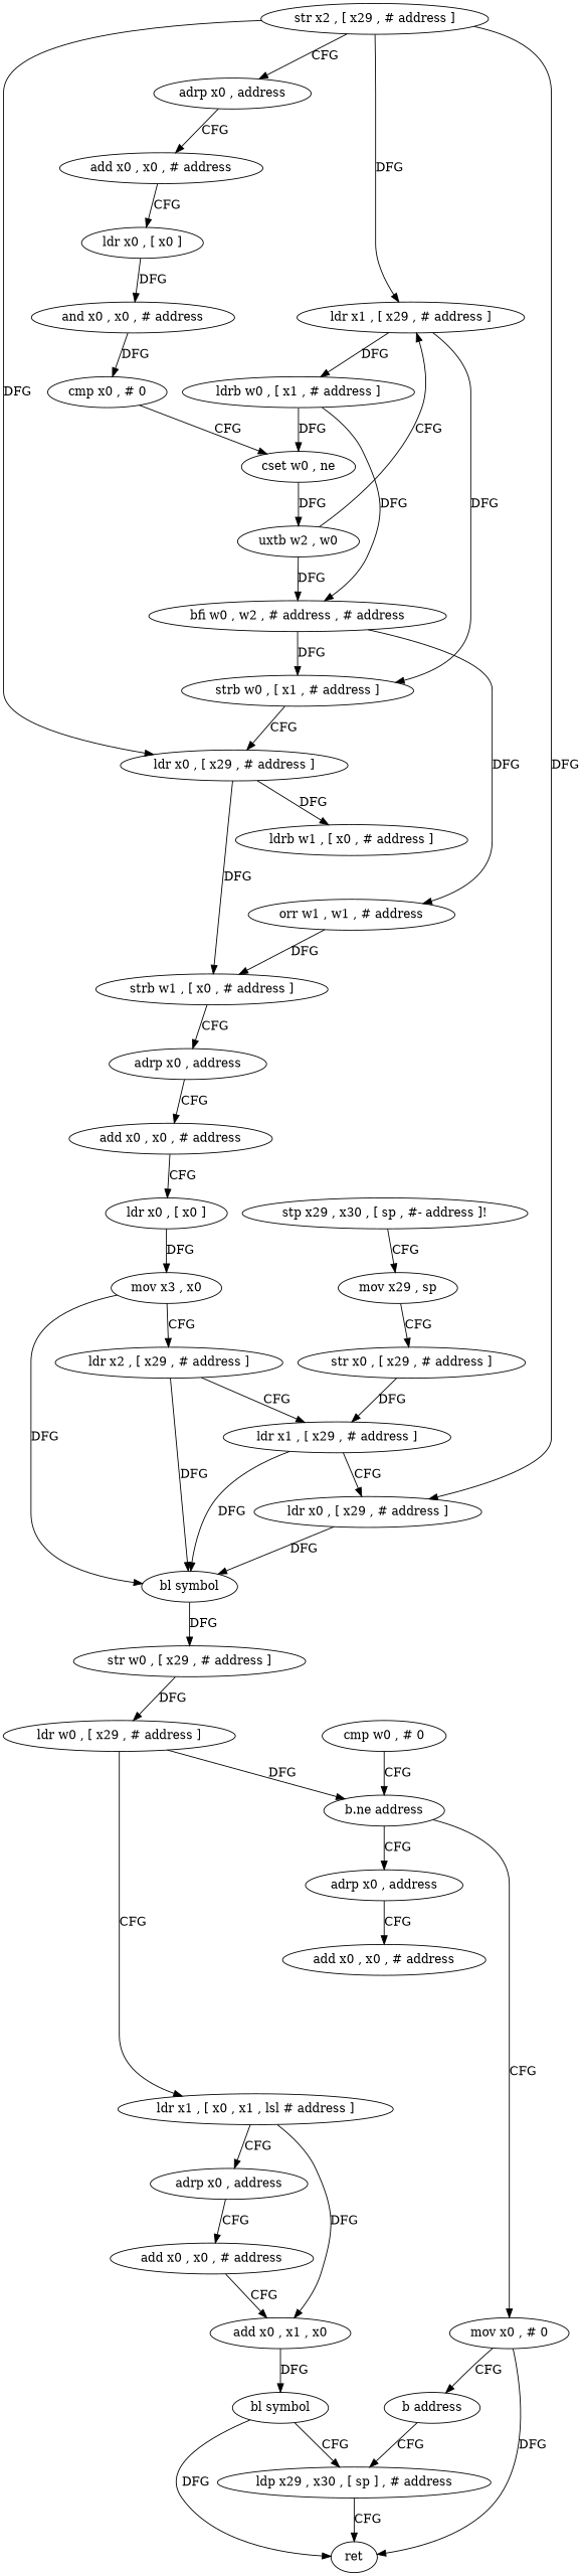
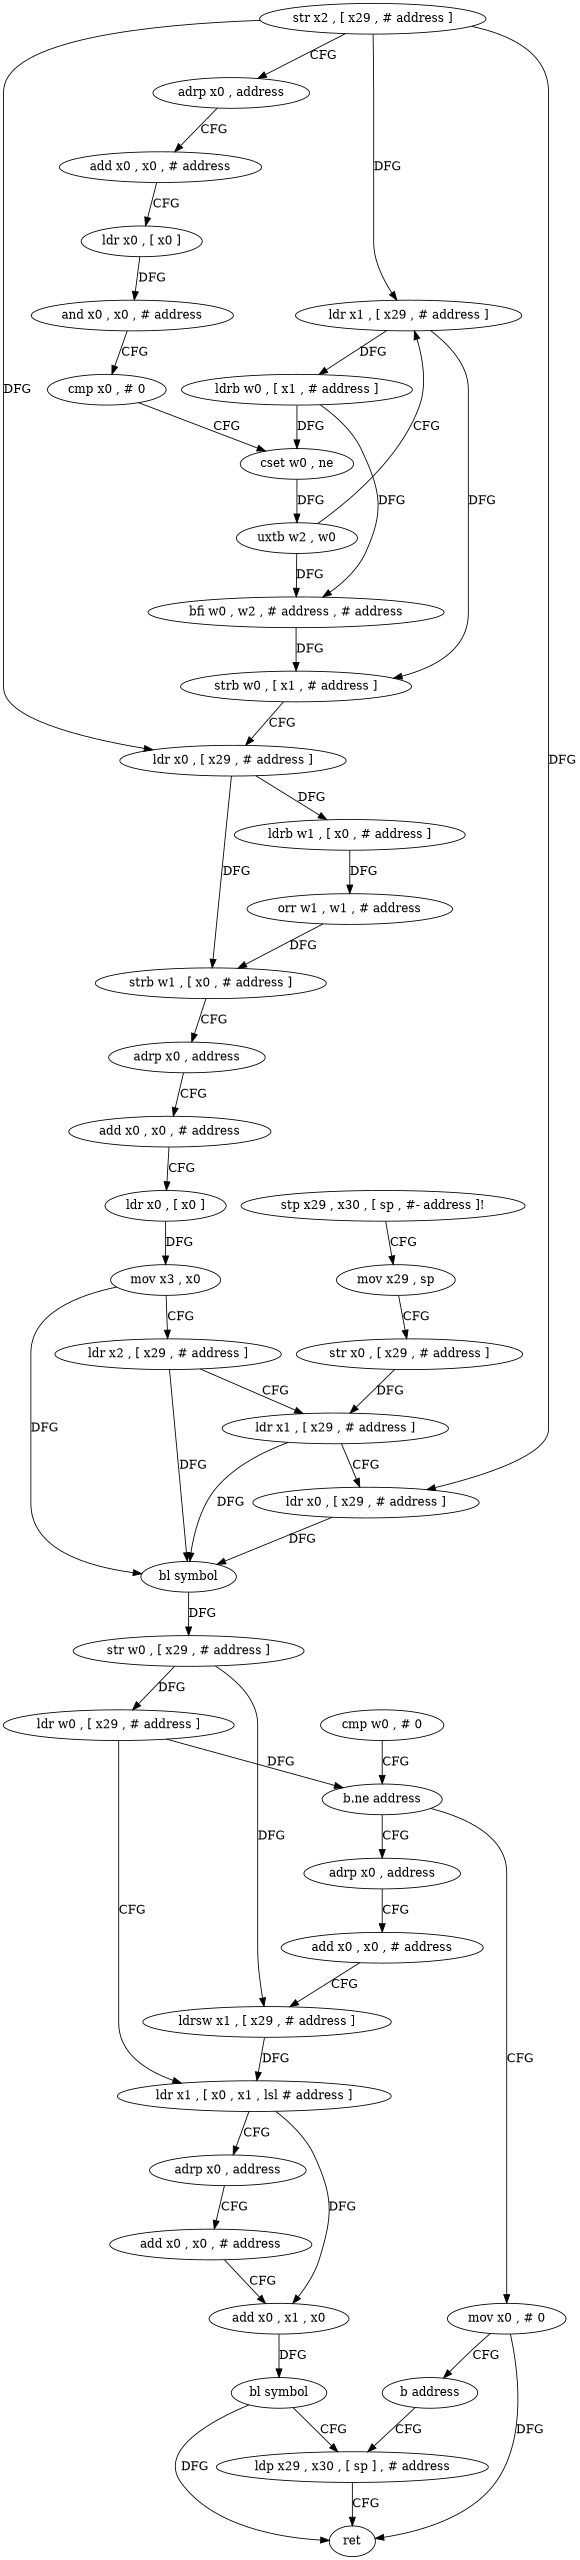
  digraph {
    n1 [label="stp x29 , x30 , [ sp , #- address ]!"]
    n2 [label="mov x29 , sp"]
    n3 [label="str x0 , [ x29 , # address ]"]
    n4 [label="ldr x1 , [ x29 , # address ]"]
    n5 [label="ldr x0 , [ x29 , # address ]"]
    n6 [label="bl symbol"]
    n7 [label="str x2 , [ x29 , # address ]"]
    n8 [label="adrp x0 , address"]
    n9 [label="ldr x1 , [ x29 , # address ]"]
    n10 [label="ldr x0 , [ x29 , # address ]"]
    n11 [label="ldr x2 , [ x29 , # address ]"]
    n12 [label="add x0 , x0 , # address"]
    n13 [label="ldrb w0 , [ x1 , # address ]"]
    n14 [label="strb w0 , [ x1 , # address ]"]
    n15 [label="ldrb w1 , [ x0 , # address ]"]
    n16 [label="strb w1 , [ x0 , # address ]"]
    n17 [label="ldr x0 , [ x0 ]"]
    n18 [label="and x0 , x0 , # address"]
    n19 [label="cmp x0 , # 0"]
    n20 [label="cset w0 , ne"]
    n21 [label="uxtb w2 , w0"]
    n22 [label="bfi w0 , w2 , # address , # address"]
    n23 [label="orr w1 , w1 , # address"]
    n24 [label="adrp x0 , address"]
    n25 [label="add x0 , x0 , # address"]
    n26 [label="ldr x0 , [ x0 ]"]
    n27 [label="mov x3 , x0"]
    n28 [label="str w0 , [ x29 , # address ]"]
    n29 [label="ldr w0 , [ x29 , # address ]"]
+   n30 [label="ldrsw x1 , [ x29 , # address ]"]
    n31 [label="b.ne address"]
    n32 [label="ldr x1 , [ x0 , x1 , lsl # address ]"]
    n33 [label="cmp w0 , # 0"]
    n34 [label="adrp x0 , address"]
    n35 [label="mov x0 , # 0"]
    n36 [label="add x0 , x0 , # address"]
    n37 [label="b address"]
    n38 [label=ret]
    n39 [label="ldp x29 , x30 , [ sp ] , # address"]
    n40 [label="adrp x0 , address"]
    n41 [label="add x0 , x1 , x0"]
    n42 [label="add x0 , x0 , # address"]
    n43 [label="bl symbol"]
    n1 -> n2 [label=CFG]
    n2 -> n3 [label=CFG]
    n3 -> n4 [label=DFG]
    n4 -> n5 [label=CFG]
    n4 -> n6 [label=DFG]
    n5 -> n6 [label=DFG]
    n6 -> n28 [label=DFG]
    n7 -> n5 [label=DFG]
    n7 -> n8 [label=CFG]
    n7 -> n9 [label=DFG]
    n7 -> n10 [label=DFG]
    n8 -> n12 [label=CFG]
    n9 -> n13 [label=DFG]
    n9 -> n14 [label=DFG]
    n10 -> n15 [label=DFG]
    n10 -> n16 [label=DFG]
    n11 -> n4 [label=CFG]
    n11 -> n6 [label=DFG]
    n12 -> n17 [label=CFG]
    n13 -> n20 [label=DFG]
    n13 -> n22 [label=DFG]
    n14 -> n10 [label=CFG]
-   n22 -> n23 [label=DFG]
+   n15 -> n23 [label=DFG]
    n16 -> n24 [label=CFG]
    n17 -> n18 [label=DFG]
-   n18 -> n19 [label=DFG]
+   n18 -> n19 [label=CFG]
    n19 -> n20 [label=CFG]
    n20 -> n21 [label=DFG]
    n21 -> n9 [label=CFG]
    n21 -> n22 [label=DFG]
    n22 -> n14 [label=DFG]
    n23 -> n16 [label=DFG]
    n24 -> n25 [label=CFG]
    n25 -> n26 [label=CFG]
    n26 -> n27 [label=DFG]
    n27 -> n6 [label=DFG]
    n27 -> n11 [label=CFG]
    n28 -> n29 [label=DFG]
+   n28 -> n30 [label=DFG]
    n29 -> n31 [label=DFG]
    n29 -> n32 [label=CFG]
+   n30 -> n32 [label=DFG]
    n31 -> n34 [label=CFG]
    n31 -> n35 [label=CFG]
    n32 -> n40 [label=CFG]
    n32 -> n41 [label=DFG]
    n33 -> n31 [label=CFG]
    n34 -> n36 [label=CFG]
    n35 -> n37 [label=CFG]
    n35 -> n38 [label=DFG]
+   n36 -> n30 [label=CFG]
    n37 -> n39 [label=CFG]
    n39 -> n38 [label=CFG]
    n40 -> n42 [label=CFG]
    n41 -> n43 [label=DFG]
    n42 -> n41 [label=CFG]
    n43 -> n38 [label=DFG]
    n43 -> n39 [label=CFG]
  }
